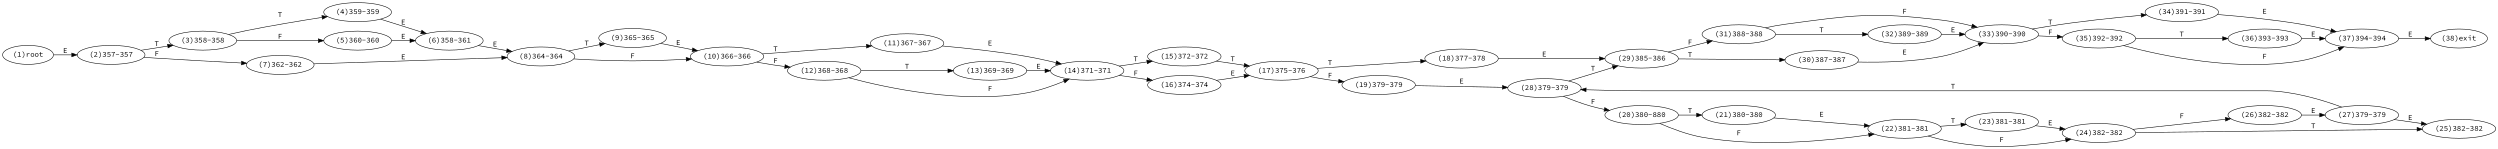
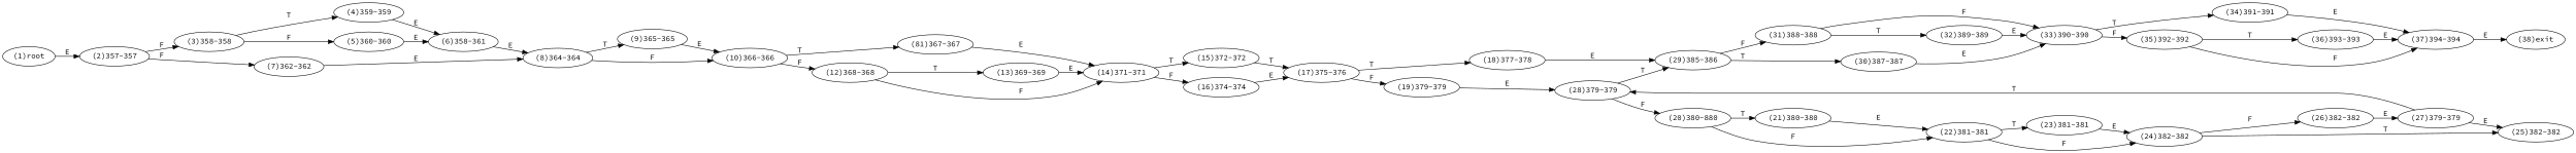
  digraph {
    fontname="Source Code Pro"
    rankdir=LR
    node [fontname="Source Code Pro"]
    edge [fontname="Source Code Pro"]
    n1 [label="(1)root"]
    n2 [label="(2)357-357"]
    n3 [label="(3)358-358"]
    n4 [label="(7)362-362"]
    n5 [label="(4)359-359"]
    n6 [label="(5)360-360"]
    n7 [label="(8)364-364"]
    n8 [label="(6)358-361"]
    n9 [label="(9)365-365"]
    n10 [label="(10)366-366"]
-   n11 [label="(11)367-367"]
+   n11 [label="(81)367-367"]
    n12 [label="(12)368-368"]
    n13 [label="(14)371-371"]
    n14 [label="(13)369-369"]
    n15 [label="(15)372-372"]
    n16 [label="(16)374-374"]
    n17 [label="(17)375-376"]
    n18 [label="(19)379-379"]
    n19 [label="(18)377-378"]
    n20 [label="(28)379-379"]
    n21 [label="(29)385-386"]
    n22 [label="(20)380-880"]
    n23 [label="(31)388-388"]
    n24 [label="(30)387-387"]
    n25 [label="(21)380-380"]
    n26 [label="(22)381-381"]
    n27 [label="(23)381-381"]
    n28 [label="(24)382-382"]
    n29 [label="(25)382-382"]
    n30 [label="(26)382-382"]
    n31 [label="(27)379-379"]
    n32 [label="(32)389-389"]
    n33 [label="(33)390-390"]
    n34 [label="(34)391-391"]
    n35 [label="(35)392-392"]
    n36 [label="(37)394-394"]
    n37 [label="(38)exit"]
    n38 [label="(36)393-393"]
    n1 -> n2 [label=E]
-   n2 -> n3 [label=T]
+   n2 -> n3 [label=F]
    n2 -> n4 [label=F]
    n3 -> n5 [label=T]
    n3 -> n6 [label=F]
    n4 -> n7 [label=E]
    n5 -> n8 [label=E]
    n6 -> n8 [label=E]
    n7 -> n9 [label=T]
    n7 -> n10 [label=F]
    n8 -> n7 [label=E]
    n9 -> n10 [label=E]
    n10 -> n11 [label=T]
    n10 -> n12 [label=F]
    n11 -> n13 [label=E]
    n12 -> n13 [label=F]
    n12 -> n14 [label=T]
    n13 -> n15 [label=T]
    n13 -> n16 [label=F]
    n14 -> n13 [label=E]
    n15 -> n17 [label=T]
    n16 -> n17 [label=E]
    n17 -> n18 [label=F]
    n17 -> n19 [label=T]
    n18 -> n20 [label=E]
    n19 -> n21 [label=E]
    n20 -> n21 [label=T]
    n20 -> n22 [label=F]
    n21 -> n23 [label=F]
    n21 -> n24 [label=T]
    n22 -> n25 [label=T]
    n22 -> n26 [label=F]
    n23 -> n32 [label=T]
    n23 -> n33 [label=F]
    n24 -> n33 [label=E]
    n25 -> n26 [label=E]
    n26 -> n27 [label=T]
    n26 -> n28 [label=F]
    n27 -> n28 [label=E]
    n28 -> n29 [label=T]
    n28 -> n30 [label=F]
    n30 -> n31 [label=E]
    n31 -> n20 [label=T]
    n31 -> n29 [label=E]
    n32 -> n33 [label=E]
    n33 -> n34 [label=T]
    n33 -> n35 [label=F]
    n34 -> n36 [label=E]
    n35 -> n36 [label=F]
    n35 -> n38 [label=T]
    n36 -> n37 [label=E]
    n38 -> n36 [label=E]
  }
